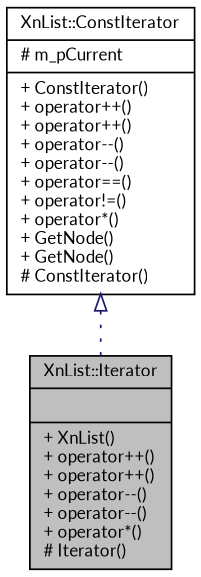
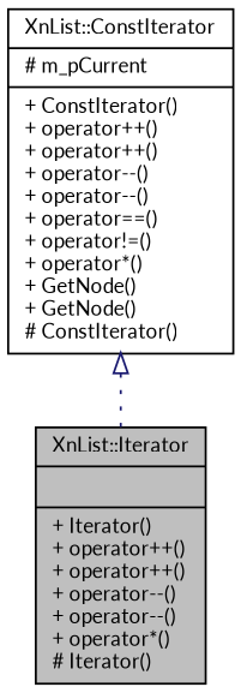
  digraph {
    fontname=Lato
    node [color=black fontname=Lato fontsize=10 shape=record style=filled]
-   n1 [fillcolor=grey75 fontcolor=black height=0.2 label="{XnList::Iterator\n||+ XnList()\l+ operator++()\l+ operator++()\l+ operator--()\l+ operator--()\l+ operator*()\l# Iterator()\l}" width=0.4]
+   n1 [fillcolor=grey75 fontcolor=black height=0.2 label="{XnList::Iterator\n||+ Iterator()\l+ operator++()\l+ operator++()\l+ operator--()\l+ operator--()\l+ operator*()\l# Iterator()\l}" width=0.4]
    n2 [fillcolor=white height=0.2 label="{XnList::ConstIterator\n|# m_pCurrent\l|+ ConstIterator()\l+ operator++()\l+ operator++()\l+ operator--()\l+ operator--()\l+ operator==()\l+ operator!=()\l+ operator*()\l+ GetNode()\l+ GetNode()\l# ConstIterator()\l}" width=0.4]
    n2 -> n1 [arrowtail=empty color=midnightblue dir=back fontname=Lato fontsize=10 labelfontname=FreeSans labelfontsize=10 style=dotted]
  }
